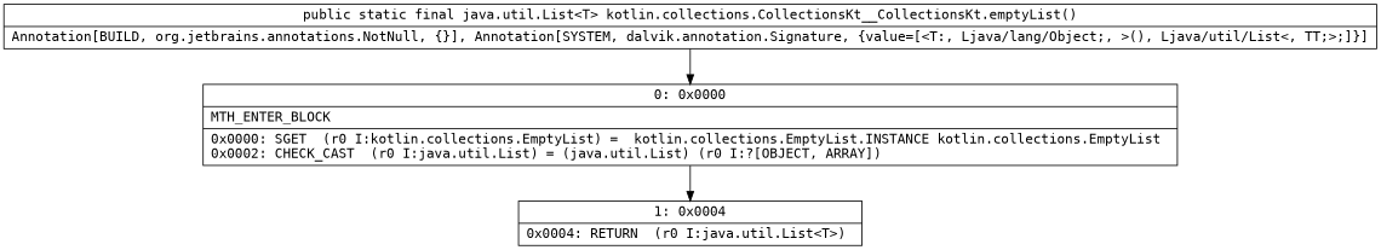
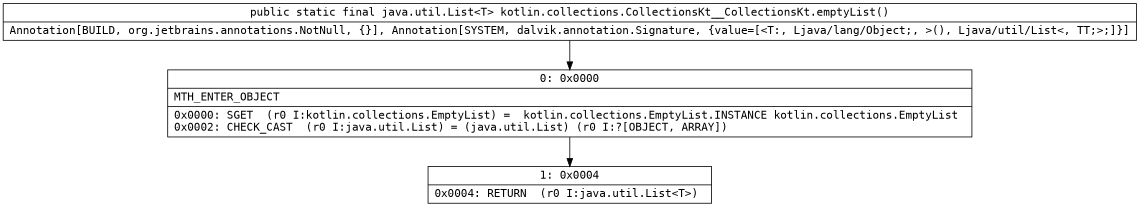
  digraph {
    fontname="DejaVu Sans Mono"
    node [shape=record fontname="DejaVu Sans Mono"]
    edge [fontname="DejaVu Sans Mono"]
-   n1 [label="{0\:\ 0x0000|MTH_ENTER_BLOCK\l|0x0000: SGET  (r0 I:kotlin.collections.EmptyList) =  kotlin.collections.EmptyList.INSTANCE kotlin.collections.EmptyList \l0x0002: CHECK_CAST  (r0 I:java.util.List) = (java.util.List) (r0 I:?[OBJECT, ARRAY]) \l}"]
+   n1 [label="{0\:\ 0x0000|MTH_ENTER_OBJECT\l|0x0000: SGET  (r0 I:kotlin.collections.EmptyList) =  kotlin.collections.EmptyList.INSTANCE kotlin.collections.EmptyList \l0x0002: CHECK_CAST  (r0 I:java.util.List) = (java.util.List) (r0 I:?[OBJECT, ARRAY]) \l}"]
    n2 [label="{1\:\ 0x0004|0x0004: RETURN  (r0 I:java.util.List\<T\>) \l}"]
    n3 [label="{public static final java.util.List\<T\> kotlin.collections.CollectionsKt__CollectionsKt.emptyList()  | Annotation[BUILD, org.jetbrains.annotations.NotNull, \{\}], Annotation[SYSTEM, dalvik.annotation.Signature, \{value=[\<T:, Ljava\/lang\/Object;, \>(), Ljava\/util\/List\<, TT;\>;]\}]\l}"]
    n1 -> n2
    n3 -> n1
  }
